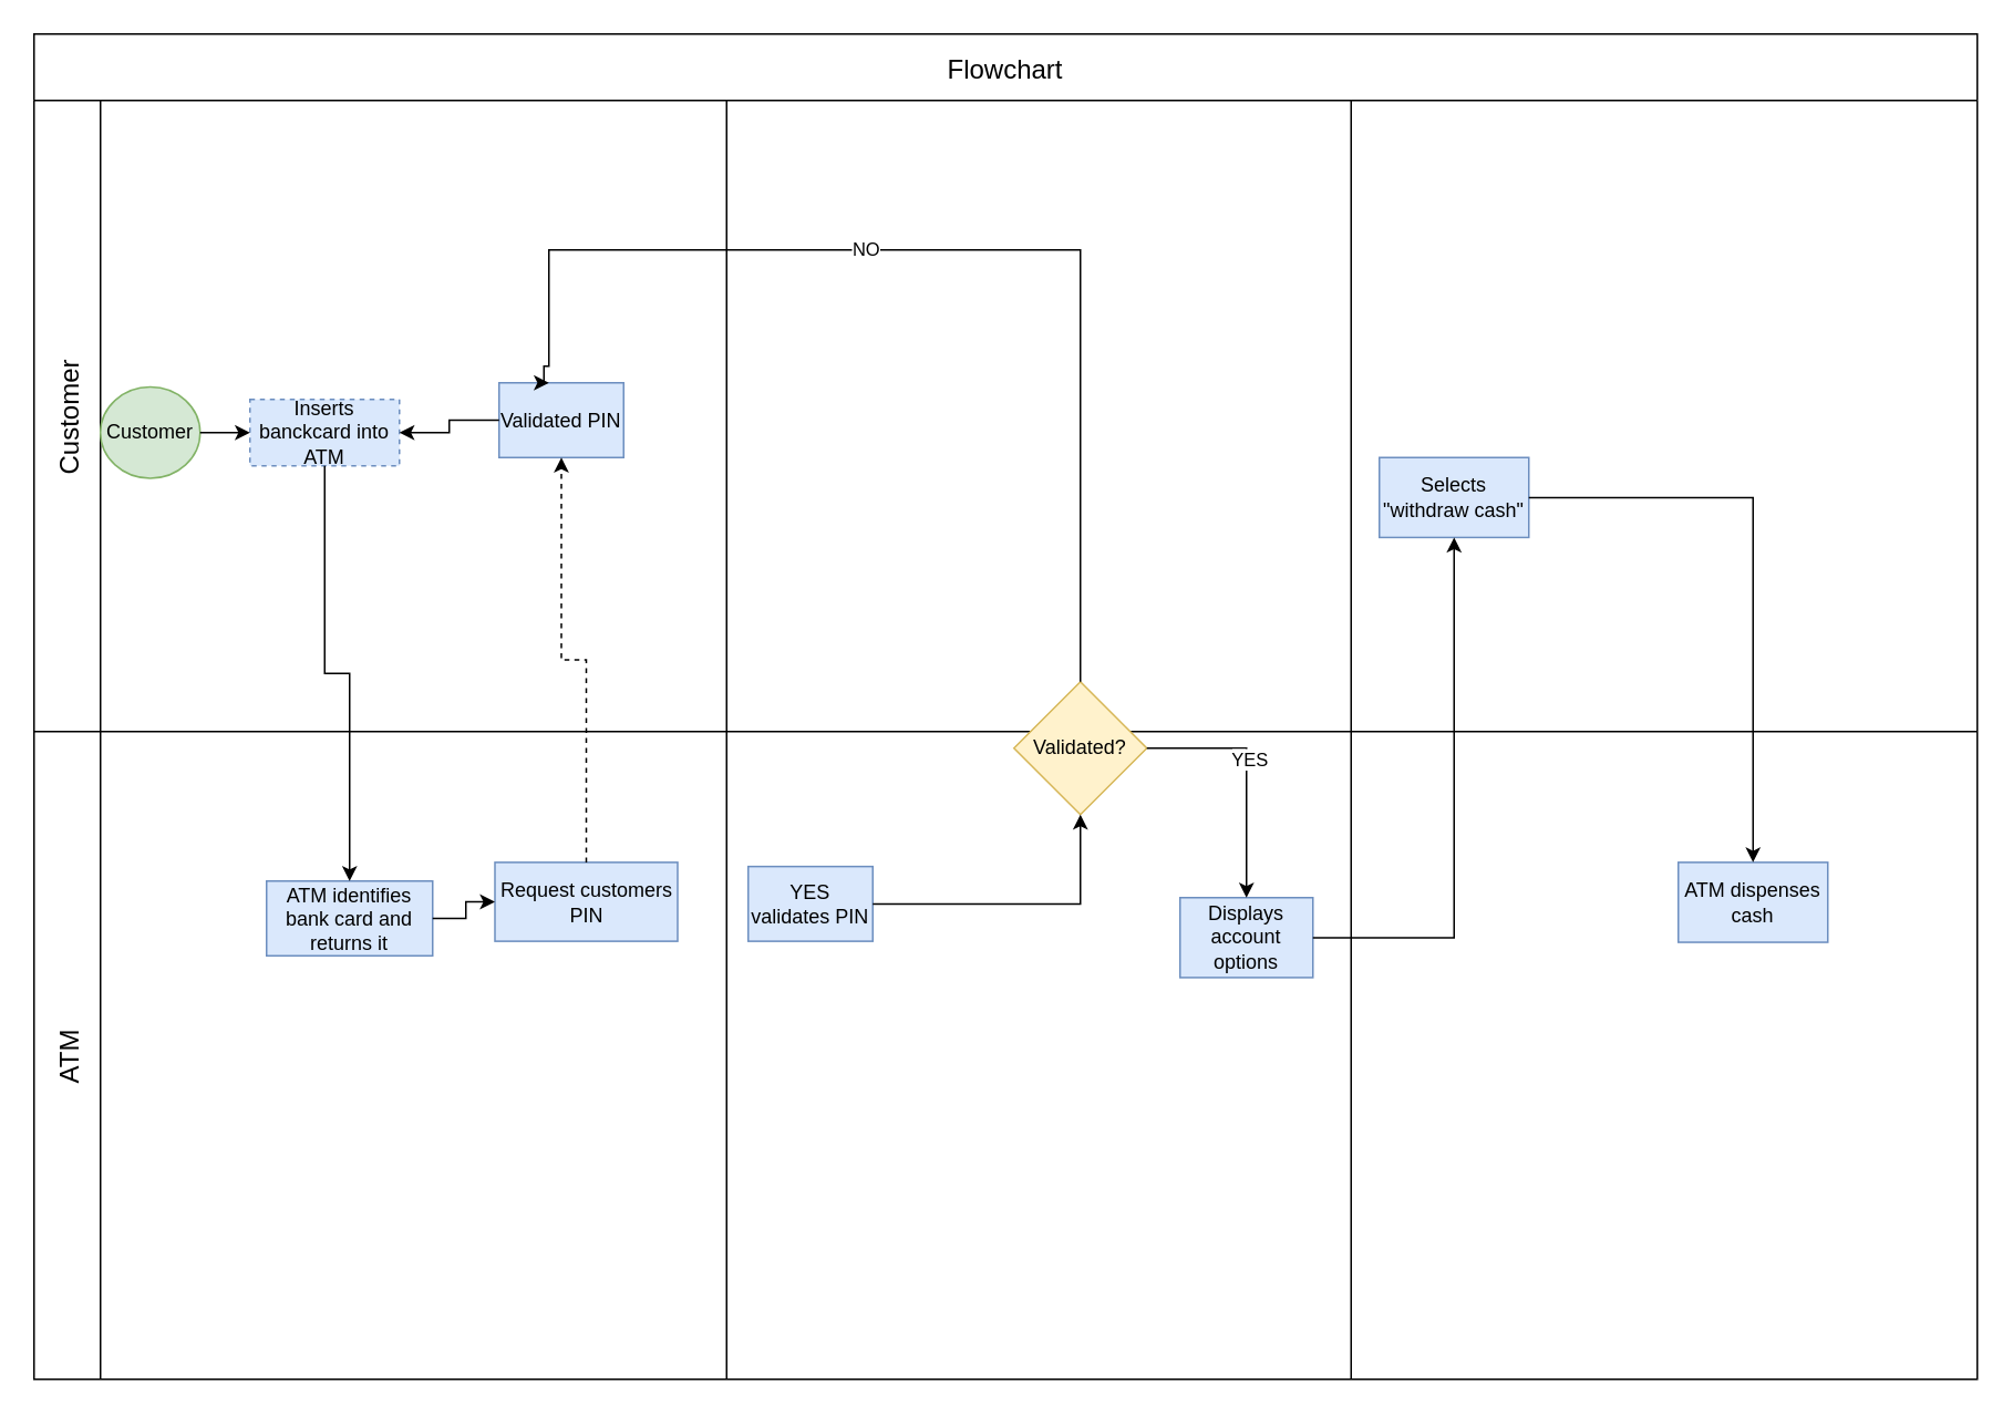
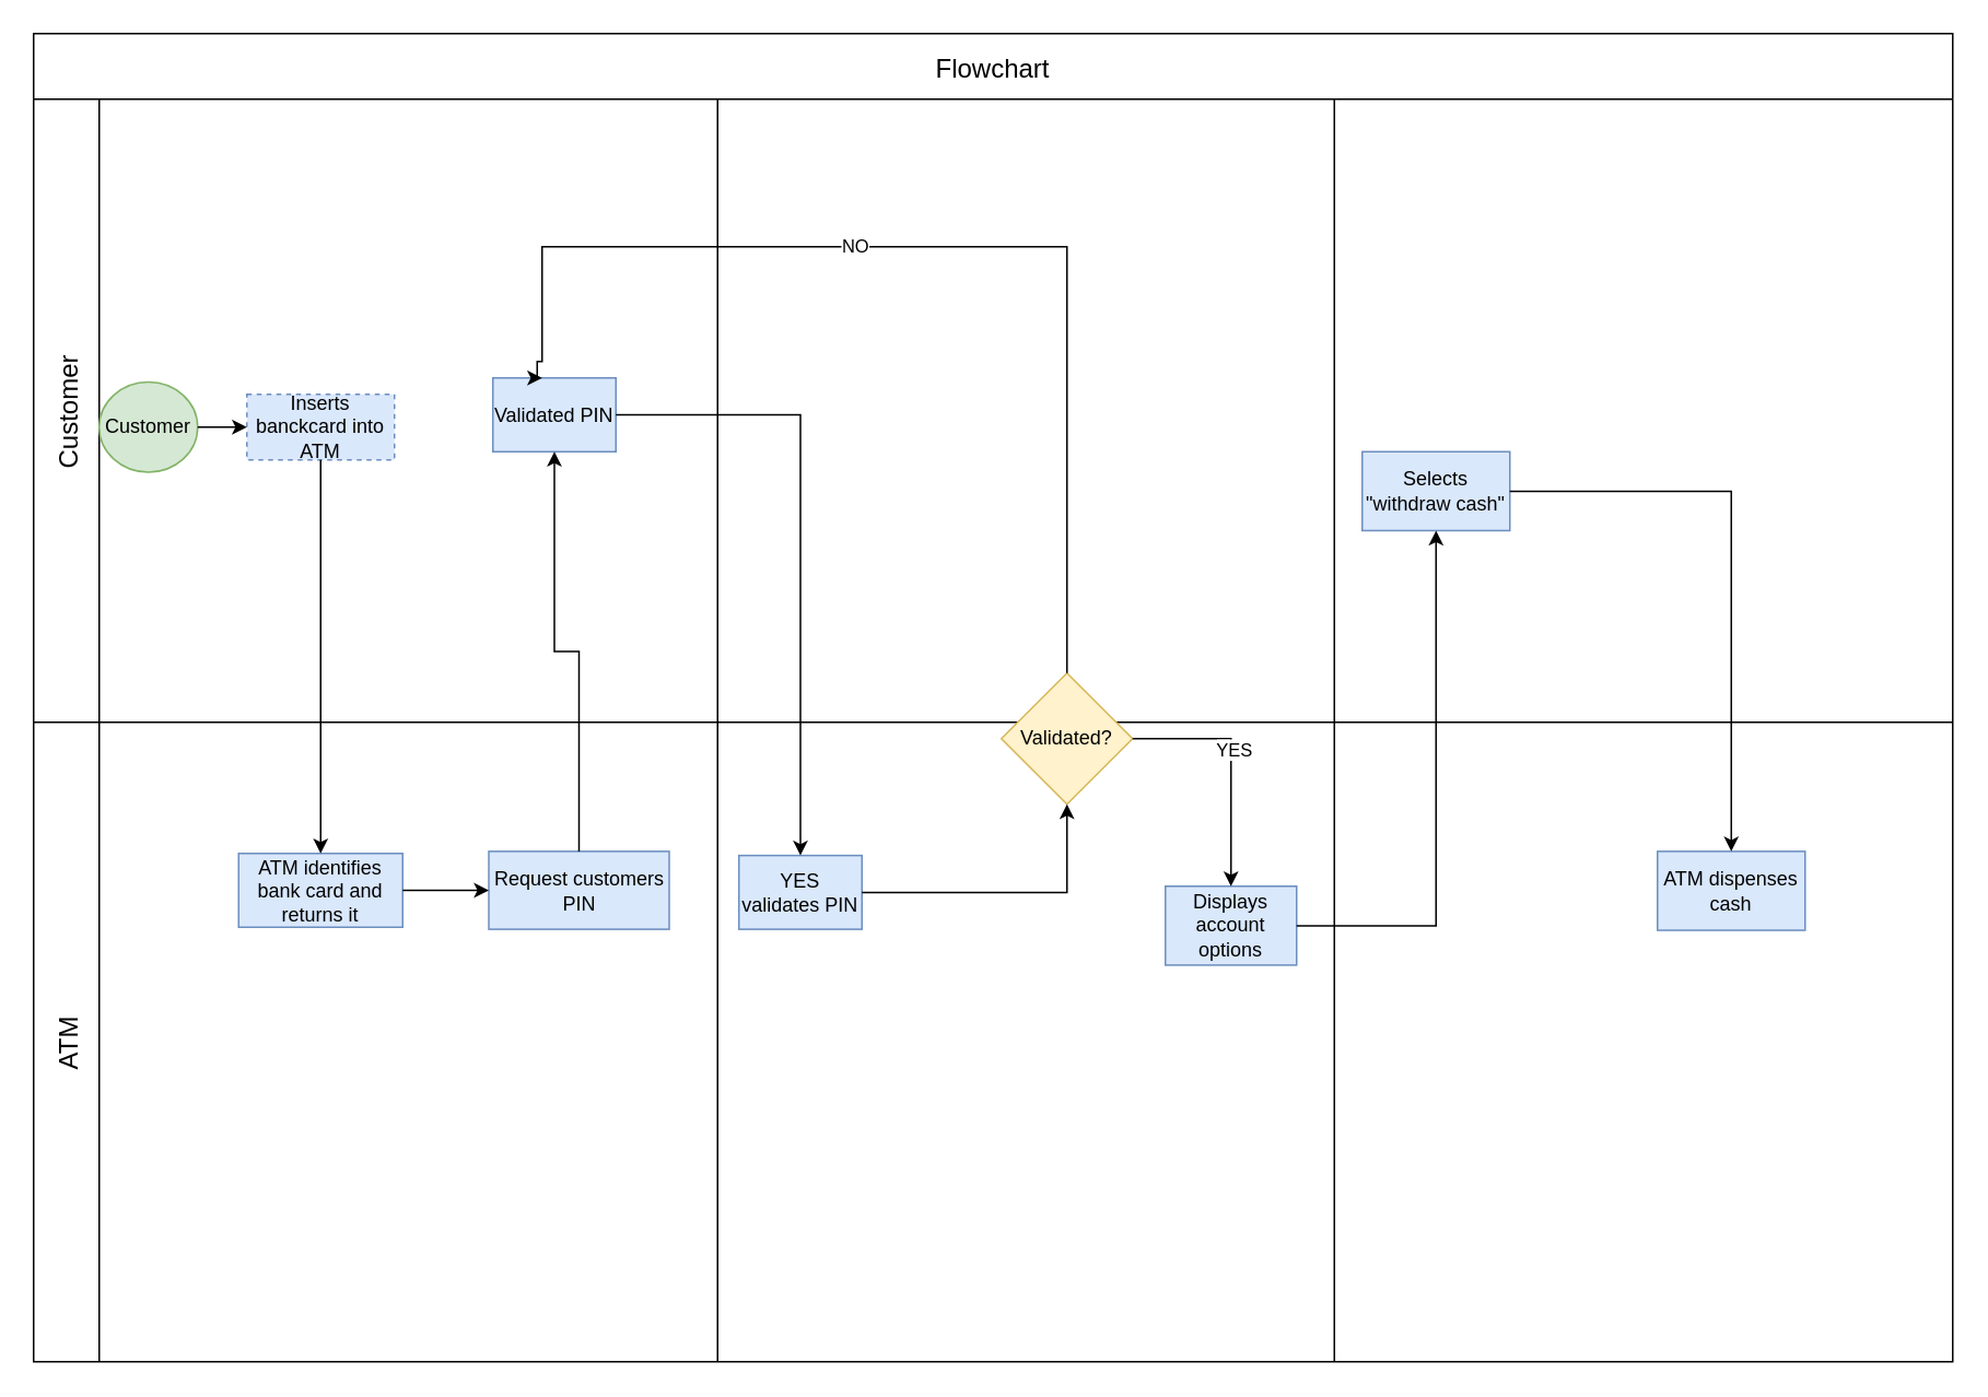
  <mxCell id="0" />
  <mxCell id="1" parent="0" />
  <mxCell id="2" value="Flowchart" style="shape=table;childLayout=tableLayout;startSize=40;collapsible=0;recursiveResize=0;expand=0;fontSize=16;" vertex="1" parent="1"><mxGeometry width="1170" height="810" as="geometry" x="20" y="20" /></mxCell>
  <mxCell id="3" value="Customer" style="shape=tableRow;horizontal=0;swimlaneHead=0;swimlaneBody=0;top=0;left=0;strokeColor=inherit;bottom=0;right=0;dropTarget=0;fontStyle=0;fillColor=none;points=[[0,0.5],[1,0.5]];portConstraint=eastwest;startSize=40;collapsible=0;recursiveResize=0;expand=0;fontSize=16;" vertex="1" parent="2"><mxGeometry y="40" width="1170" height="380" as="geometry" /></mxCell>
  <mxCell id="4" value="" style="swimlane;swimlaneHead=0;swimlaneBody=0;fontStyle=0;strokeColor=inherit;connectable=0;fillColor=none;startSize=0;collapsible=0;recursiveResize=0;expand=0;fontSize=16;" vertex="1" parent="3"><mxGeometry x="40" width="377" height="380" as="geometry"><mxRectangle width="377" height="380" as="alternateBounds" /></mxGeometry></mxCell>
  <mxCell id="5" value="Customer" style="ellipse;whiteSpace=wrap;html=1;fillColor=#d5e8d4;strokeColor=#82b366;" vertex="1" parent="4"><mxGeometry y="172.5" width="60" height="55" as="geometry" /></mxCell>
  <mxCell id="6" value="Inserts banckcard into ATM" style="whiteSpace=wrap;html=1;fillColor=#dae8fc;strokeColor=#6c8ebf;dashed=1;" vertex="1" parent="4"><mxGeometry x="90" y="180" width="90" height="40" as="geometry" /></mxCell>
  <mxCell id="7" value="" style="edgeStyle=orthogonalEdgeStyle;rounded=0;orthogonalLoop=1;jettySize=auto;html=1;" edge="1" parent="4" source="5" target="6"><mxGeometry relative="1" as="geometry" /></mxCell>
  <mxCell id="8" value="Validated PIN" style="whiteSpace=wrap;html=1;fillColor=#dae8fc;strokeColor=#6c8ebf;" vertex="1" parent="4"><mxGeometry x="240" y="170" width="75" height="45" as="geometry" /></mxCell>
  <mxCell id="9" value="" style="swimlane;swimlaneHead=0;swimlaneBody=0;fontStyle=0;strokeColor=inherit;connectable=0;fillColor=none;startSize=0;collapsible=0;recursiveResize=0;expand=0;fontSize=16;" vertex="1" parent="3"><mxGeometry x="417" width="376" height="380" as="geometry"><mxRectangle width="376" height="380" as="alternateBounds" /></mxGeometry></mxCell>
  <mxCell id="10" value="Validated?" style="rhombus;whiteSpace=wrap;html=1;fillColor=#fff2cc;strokeColor=#d6b656;" vertex="1" parent="9"><mxGeometry x="173" y="350" width="80" height="80" as="geometry" /></mxCell>
  <mxCell id="11" value="" style="swimlane;swimlaneHead=0;swimlaneBody=0;fontStyle=0;strokeColor=inherit;connectable=0;fillColor=none;startSize=0;collapsible=0;recursiveResize=0;expand=0;fontSize=16;" vertex="1" parent="3"><mxGeometry x="793" width="377" height="380" as="geometry"><mxRectangle width="377" height="380" as="alternateBounds" /></mxGeometry></mxCell>
  <mxCell id="12" value="Selects &quot;withdraw cash&quot;" style="whiteSpace=wrap;html=1;fillColor=#dae8fc;strokeColor=#6c8ebf;" vertex="1" parent="11"><mxGeometry x="17" y="215" width="90" height="48.12" as="geometry" /></mxCell>
  <mxCell id="13" value="" style="edgeStyle=orthogonalEdgeStyle;rounded=0;orthogonalLoop=1;jettySize=auto;html=1;exitX=0.5;exitY=0;exitDx=0;exitDy=0;" edge="1" parent="3" source="10"><mxGeometry relative="1" as="geometry"><mxPoint x="670" y="272.5" as="sourcePoint" /><mxPoint x="310" y="170" as="targetPoint" /><Array as="points"><mxPoint x="630" y="90" /><mxPoint x="310" y="90" /><mxPoint x="310" y="160" /><mxPoint x="307" y="160" /></Array></mxGeometry></mxCell>
  <mxCell id="14" value="NO" style="edgeLabel;html=1;align=center;verticalAlign=middle;resizable=0;points=[];" vertex="1" connectable="0" parent="13"><mxGeometry x="-0.455" y="-1" relative="1" as="geometry"><mxPoint x="-131" y="-80" as="offset" /></mxGeometry></mxCell>
  <mxCell id="15" value="ATM" style="shape=tableRow;horizontal=0;swimlaneHead=0;swimlaneBody=0;top=0;left=0;strokeColor=inherit;bottom=0;right=0;dropTarget=0;fontStyle=0;fillColor=none;points=[[0,0.5],[1,0.5]];portConstraint=eastwest;startSize=40;collapsible=0;recursiveResize=0;expand=0;fontSize=16;" vertex="1" parent="2"><mxGeometry y="420" width="1170" height="390" as="geometry" /></mxCell>
  <mxCell id="16" value="" style="swimlane;swimlaneHead=0;swimlaneBody=0;fontStyle=0;connectable=0;strokeColor=inherit;fillColor=none;startSize=0;collapsible=0;recursiveResize=0;expand=0;fontSize=16;" vertex="1" parent="15"><mxGeometry x="40" width="377" height="390" as="geometry"><mxRectangle width="377" height="390" as="alternateBounds" /></mxGeometry></mxCell>
- <mxCell id="17" value="ATM identifies bank card and returns it" style="whiteSpace=wrap;html=1;fillColor=#dae8fc;strokeColor=#6c8ebf;" vertex="1" parent="16"><mxGeometry x="100" y="90" width="100" height="45" as="geometry" /></mxCell>
+ <mxCell id="17" value="ATM identifies bank card and returns it" style="whiteSpace=wrap;html=1;fillColor=#dae8fc;strokeColor=#6c8ebf;" vertex="1" parent="16"><mxGeometry x="85" y="80" width="100" height="45" as="geometry" /></mxCell>
  <mxCell id="18" value="Request customers PIN" style="whiteSpace=wrap;html=1;fillColor=#dae8fc;strokeColor=#6c8ebf;" vertex="1" parent="16"><mxGeometry x="237.5" y="78.75" width="110" height="47.5" as="geometry" /></mxCell>
  <mxCell id="19" value="" style="edgeStyle=orthogonalEdgeStyle;rounded=0;orthogonalLoop=1;jettySize=auto;html=1;entryX=0;entryY=0.5;entryDx=0;entryDy=0;" edge="1" parent="16" source="17" target="18"><mxGeometry relative="1" as="geometry"><mxPoint x="220" y="-75" as="targetPoint" /></mxGeometry></mxCell>
  <mxCell id="20" value="" style="swimlane;swimlaneHead=0;swimlaneBody=0;fontStyle=0;connectable=0;strokeColor=inherit;fillColor=none;startSize=0;collapsible=0;recursiveResize=0;expand=0;fontSize=16;" vertex="1" parent="15"><mxGeometry x="417" width="376" height="390" as="geometry"><mxRectangle width="376" height="390" as="alternateBounds" /></mxGeometry></mxCell>
  <mxCell id="21" value="YES validates PIN" style="whiteSpace=wrap;html=1;fillColor=#dae8fc;strokeColor=#6c8ebf;" vertex="1" parent="20"><mxGeometry x="13" y="81.25" width="75" height="45" as="geometry" /></mxCell>
  <mxCell id="22" value="Displays account options" style="whiteSpace=wrap;html=1;fillColor=#dae8fc;strokeColor=#6c8ebf;" vertex="1" parent="20"><mxGeometry x="273" y="100" width="80" height="48.12" as="geometry" /></mxCell>
  <mxCell id="23" value="" style="swimlane;swimlaneHead=0;swimlaneBody=0;fontStyle=0;connectable=0;strokeColor=inherit;fillColor=none;startSize=0;collapsible=0;recursiveResize=0;expand=0;fontSize=16;" vertex="1" parent="15"><mxGeometry x="793" width="377" height="390" as="geometry"><mxRectangle width="377" height="390" as="alternateBounds" /></mxGeometry></mxCell>
  <mxCell id="24" value="ATM dispenses cash" style="whiteSpace=wrap;html=1;fillColor=#dae8fc;strokeColor=#6c8ebf;" vertex="1" parent="23"><mxGeometry x="197" y="78.75" width="90" height="48.12" as="geometry" /></mxCell>
  <mxCell id="25" value="" style="edgeStyle=orthogonalEdgeStyle;rounded=0;orthogonalLoop=1;jettySize=auto;html=1;" edge="1" parent="2" source="6" target="17"><mxGeometry relative="1" as="geometry" /></mxCell>
- <mxCell id="26" value="" style="edgeStyle=orthogonalEdgeStyle;rounded=0;orthogonalLoop=1;jettySize=auto;html=1;dashed=1;" edge="1" parent="2" source="18" target="8"><mxGeometry relative="1" as="geometry" /></mxCell>
- <mxCell id="27" value="" style="edgeStyle=orthogonalEdgeStyle;rounded=0;orthogonalLoop=1;jettySize=auto;html=1;" edge="1" parent="2" source="8" target="6"><mxGeometry relative="1" as="geometry" /></mxCell>
+ <mxCell id="26" value="" style="edgeStyle=orthogonalEdgeStyle;rounded=0;orthogonalLoop=1;jettySize=auto;html=1;" edge="1" parent="2" source="18" target="8"><mxGeometry relative="1" as="geometry" /></mxCell>
+ <mxCell id="27" value="" style="edgeStyle=orthogonalEdgeStyle;rounded=0;orthogonalLoop=1;jettySize=auto;html=1;" edge="1" parent="2" source="8" target="21"><mxGeometry relative="1" as="geometry" /></mxCell>
  <mxCell id="28" value="" style="edgeStyle=orthogonalEdgeStyle;rounded=0;orthogonalLoop=1;jettySize=auto;html=1;" edge="1" parent="2" source="21" target="10"><mxGeometry relative="1" as="geometry" /></mxCell>
  <mxCell id="29" value="" style="edgeStyle=orthogonalEdgeStyle;rounded=0;orthogonalLoop=1;jettySize=auto;html=1;" edge="1" parent="2" source="10" target="22"><mxGeometry relative="1" as="geometry" /></mxCell>
  <mxCell id="30" value="YES" style="edgeLabel;html=1;align=center;verticalAlign=middle;resizable=0;points=[];" vertex="1" connectable="0" parent="29"><mxGeometry x="-0.139" y="1" relative="1" as="geometry"><mxPoint y="1" as="offset" /></mxGeometry></mxCell>
  <mxCell id="31" value="" style="edgeStyle=orthogonalEdgeStyle;rounded=0;orthogonalLoop=1;jettySize=auto;html=1;" edge="1" parent="2" source="22" target="12"><mxGeometry relative="1" as="geometry" /></mxCell>
  <mxCell id="32" value="" style="edgeStyle=orthogonalEdgeStyle;rounded=0;orthogonalLoop=1;jettySize=auto;html=1;" edge="1" parent="2" source="12" target="24"><mxGeometry relative="1" as="geometry" /></mxCell>
